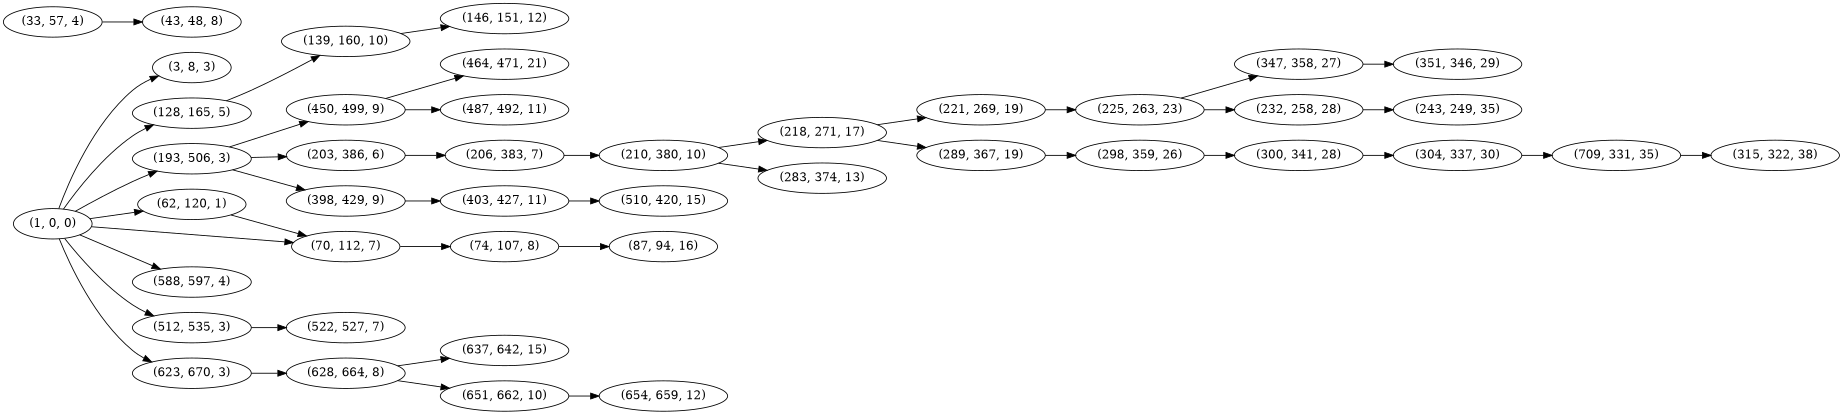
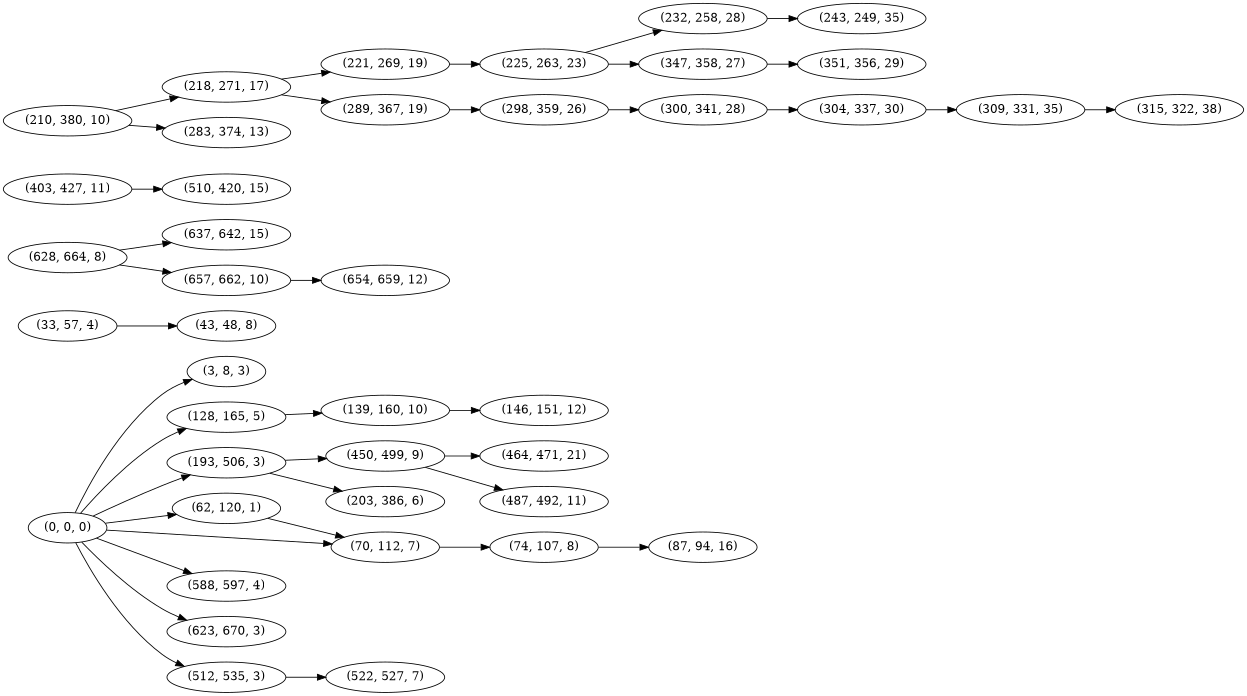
  digraph {
    rankdir=LR
-   "(0, 0, 0)" [label="(1, 0, 0)"]
+   "(0, 0, 0)"
    "(3, 8, 3)"
    "(62, 120, 1)"
    "(128, 165, 5)"
    "(193, 506, 3)"
    "(512, 535, 3)"
    "(588, 597, 4)"
    "(623, 670, 3)"
    "(70, 112, 7)"
    "(33, 57, 4)"
    "(43, 48, 8)"
    "(139, 160, 10)"
    "(203, 386, 6)"
-   "(398, 429, 9)"
    "(450, 499, 9)"
    "(522, 527, 7)"
    "(628, 664, 8)"
    "(74, 107, 8)"
    "(87, 94, 16)"
    "(146, 151, 12)"
-   "(206, 383, 7)"
    "(403, 427, 11)"
    "(464, 471, 21)"
    "(487, 492, 11)"
    "(210, 380, 10)"
    "(218, 271, 17)"
    "(283, 374, 13)"
    "(221, 269, 19)"
    "(289, 367, 19)"
    "(225, 263, 23)"
    "(232, 258, 28)"
    "(347, 358, 27)"
    "(243, 249, 35)"
    "(298, 359, 26)"
    "(300, 341, 28)"
    "(304, 337, 30)"
-   "(351, 356, 29)" [label="(351, 346, 29)"]
-   "(309, 331, 35)" [label="(709, 331, 35)"]
+   "(351, 356, 29)"
+   "(309, 331, 35)"
    "(315, 322, 38)"
    n40 [label="(510, 420, 15)"]
    "(637, 642, 15)"
-   "(651, 662, 10)"
+   "(651, 662, 10)" [label="(657, 662, 10)"]
    "(654, 659, 12)"
    "(0, 0, 0)" -> "(3, 8, 3)"
    "(0, 0, 0)" -> "(62, 120, 1)"
    "(0, 0, 0)" -> "(128, 165, 5)"
    "(0, 0, 0)" -> "(193, 506, 3)"
    "(0, 0, 0)" -> "(512, 535, 3)"
    "(0, 0, 0)" -> "(588, 597, 4)"
    "(0, 0, 0)" -> "(623, 670, 3)"
    "(0, 0, 0)" -> "(70, 112, 7)"
    "(62, 120, 1)" -> "(70, 112, 7)"
    "(128, 165, 5)" -> "(139, 160, 10)"
    "(193, 506, 3)" -> "(203, 386, 6)"
-   "(193, 506, 3)" -> "(398, 429, 9)"
    "(193, 506, 3)" -> "(450, 499, 9)"
    "(512, 535, 3)" -> "(522, 527, 7)"
-   "(623, 670, 3)" -> "(628, 664, 8)"
    "(70, 112, 7)" -> "(74, 107, 8)"
    "(33, 57, 4)" -> "(43, 48, 8)"
    "(139, 160, 10)" -> "(146, 151, 12)"
-   "(203, 386, 6)" -> "(206, 383, 7)"
-   "(398, 429, 9)" -> "(403, 427, 11)"
    "(450, 499, 9)" -> "(464, 471, 21)"
    "(450, 499, 9)" -> "(487, 492, 11)"
    "(628, 664, 8)" -> "(637, 642, 15)"
    "(628, 664, 8)" -> "(651, 662, 10)"
    "(74, 107, 8)" -> "(87, 94, 16)"
-   "(206, 383, 7)" -> "(210, 380, 10)"
    "(403, 427, 11)" -> n40
    "(210, 380, 10)" -> "(218, 271, 17)"
    "(210, 380, 10)" -> "(283, 374, 13)"
    "(218, 271, 17)" -> "(221, 269, 19)"
    "(218, 271, 17)" -> "(289, 367, 19)"
    "(221, 269, 19)" -> "(225, 263, 23)"
    "(289, 367, 19)" -> "(298, 359, 26)"
    "(225, 263, 23)" -> "(232, 258, 28)"
    "(225, 263, 23)" -> "(347, 358, 27)"
    "(232, 258, 28)" -> "(243, 249, 35)"
    "(347, 358, 27)" -> "(351, 356, 29)"
    "(298, 359, 26)" -> "(300, 341, 28)"
    "(300, 341, 28)" -> "(304, 337, 30)"
    "(304, 337, 30)" -> "(309, 331, 35)"
    "(309, 331, 35)" -> "(315, 322, 38)"
    "(651, 662, 10)" -> "(654, 659, 12)"
  }
